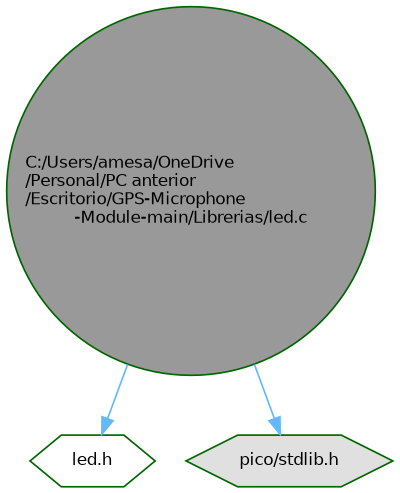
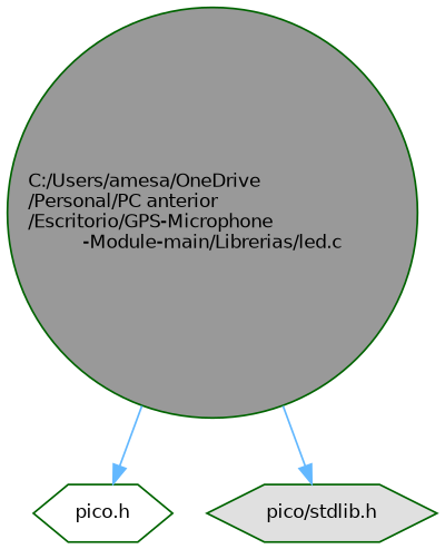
  digraph {
    node [color=darkgreen fontname=Helvetica fontsize=10 shape=hexagon style=filled]
    edge [color=steelblue1 fontname=Helvetica fontsize=10 labelfontname=Helvetica labelfontsize=10 style=solid]
    n1 [fillcolor=grey60 fontcolor=black height=0.2 label="C:/Users/amesa/OneDrive\l/Personal/PC anterior\l/Escritorio/GPS-Microphone\l-Module-main/Librerias/led.c" shape=circle width=0.4]
-   n2 [fillcolor=white height=0.2 label="led.h" width=0.4]
+   n2 [fillcolor=white height=0.2 label="pico.h" width=0.4]
    n3 [fillcolor="#E0E0E0" height=0.2 label="pico/stdlib.h" width=0.4]
    n1 -> n2
    n1 -> n3
  }
